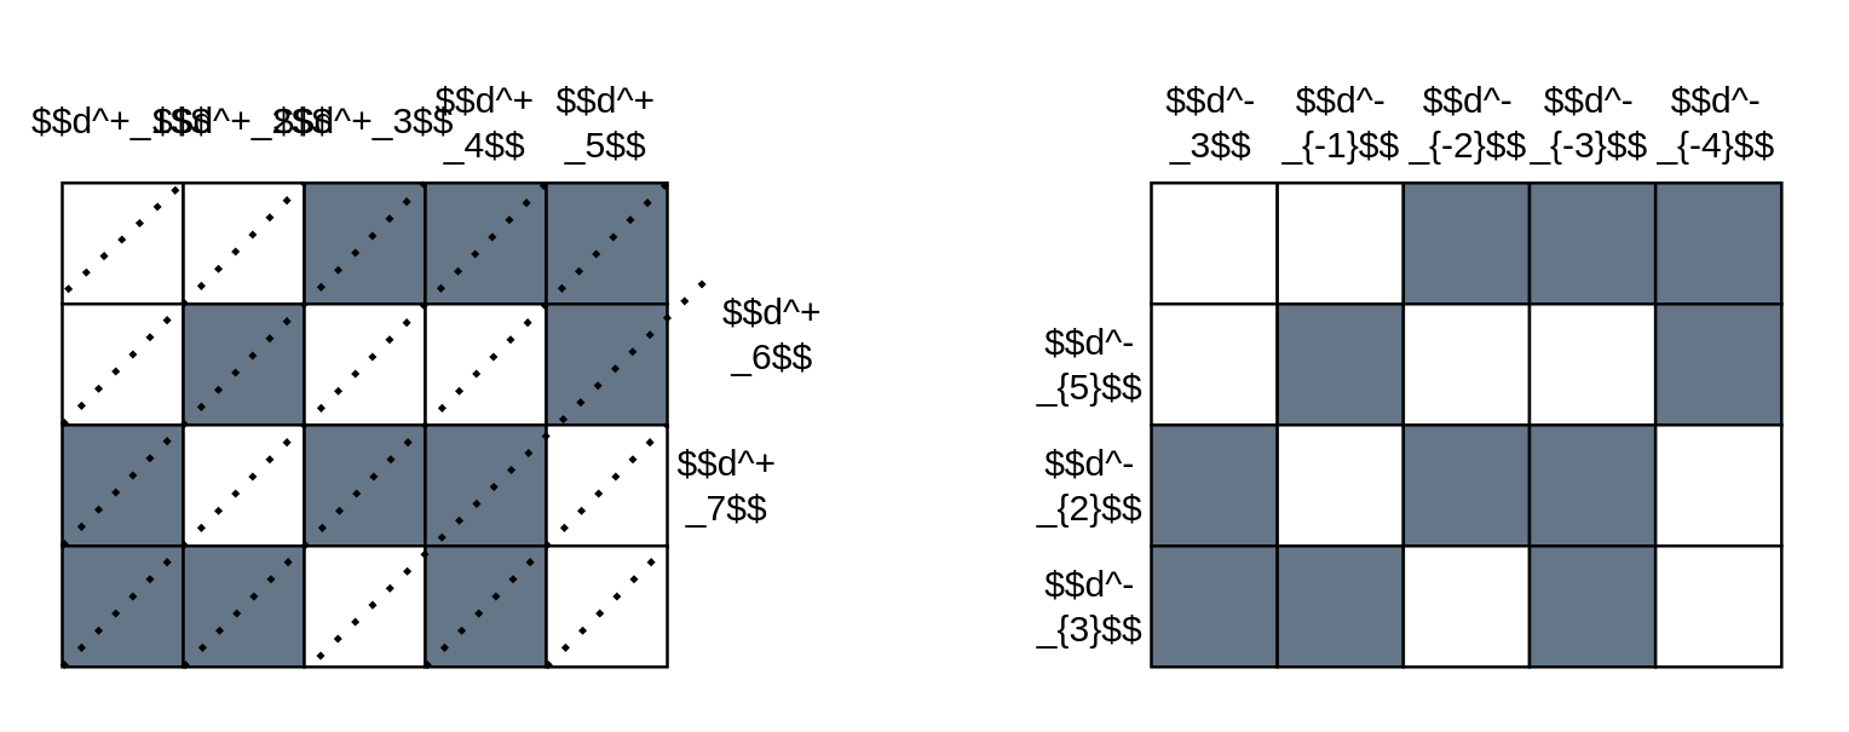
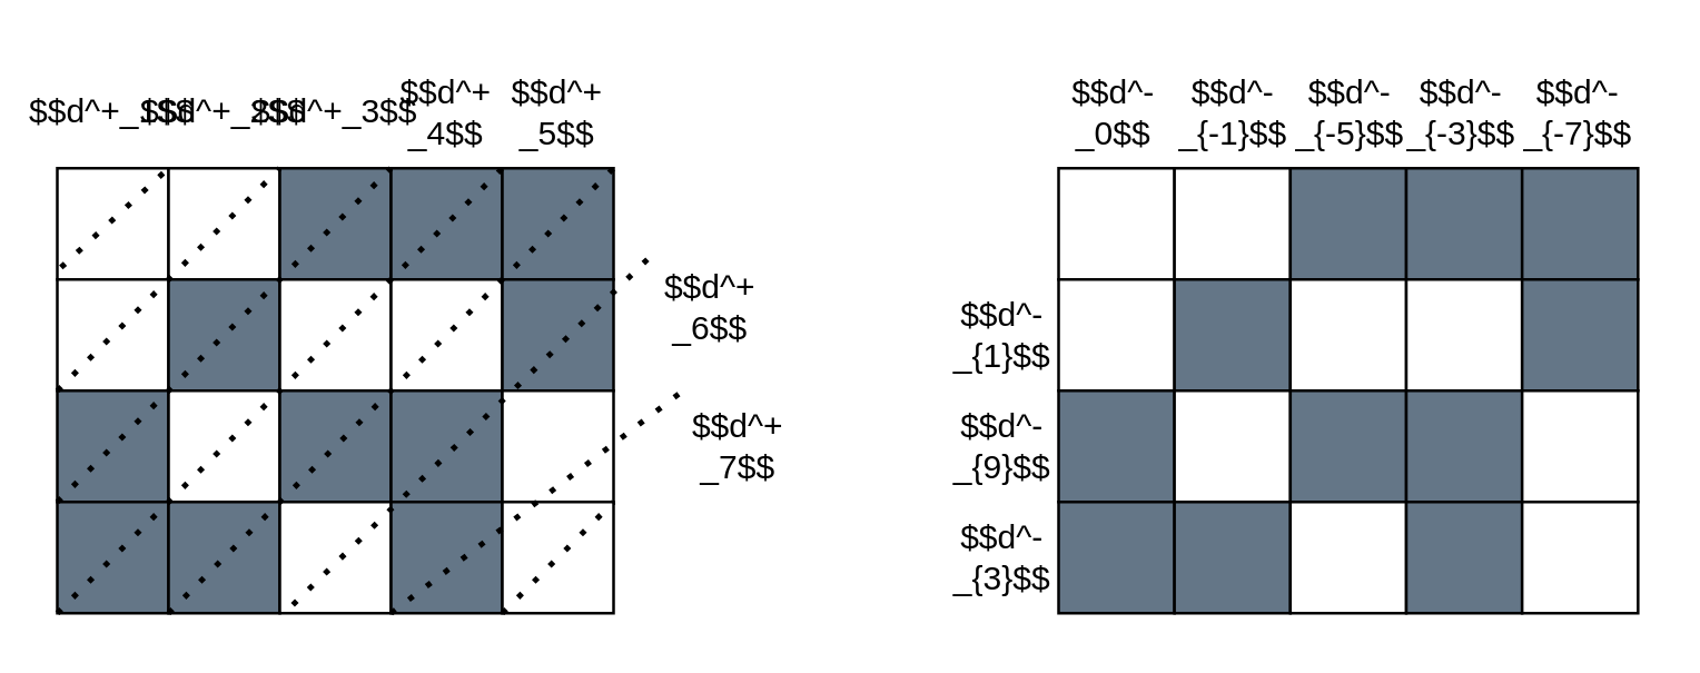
  <mxCell id="0" />
  <mxCell id="1" parent="0" />
  <mxCell id="2" value="" style="rounded=0;whiteSpace=wrap;html=1;container=0;" parent="1" vertex="1"><mxGeometry x="20" y="60" width="40" height="40" as="geometry" /></mxCell>
  <mxCell id="3" value="" style="rounded=0;whiteSpace=wrap;html=1;container=0;" parent="1" vertex="1"><mxGeometry x="60" y="60" width="40" height="40" as="geometry" /></mxCell>
  <mxCell id="4" value="" style="rounded=0;whiteSpace=wrap;html=1;fillColor=#647687;fontColor=#ffffff;container=0;" parent="1" vertex="1"><mxGeometry x="100" y="60" width="40" height="40" as="geometry" /></mxCell>
  <mxCell id="5" value="" style="rounded=0;whiteSpace=wrap;html=1;fillColor=#647687;fontColor=#ffffff;container=0;" parent="1" vertex="1"><mxGeometry x="140" y="60" width="40" height="40" as="geometry" /></mxCell>
  <mxCell id="6" value="" style="rounded=0;whiteSpace=wrap;html=1;fillColor=#647687;fontColor=#ffffff;container=0;" parent="1" vertex="1"><mxGeometry x="180" y="60" width="40" height="40" as="geometry" /></mxCell>
  <mxCell id="7" value="" style="rounded=0;whiteSpace=wrap;html=1;container=0;" parent="1" vertex="1"><mxGeometry x="20" y="100" width="40" height="40" as="geometry" /></mxCell>
  <mxCell id="8" value="" style="rounded=0;whiteSpace=wrap;html=1;fillColor=#647687;fontColor=#ffffff;container=0;" parent="1" vertex="1"><mxGeometry x="60" y="100" width="40" height="40" as="geometry" /></mxCell>
  <mxCell id="9" value="" style="rounded=0;whiteSpace=wrap;html=1;container=0;" parent="1" vertex="1"><mxGeometry x="100" y="100" width="40" height="40" as="geometry" /></mxCell>
  <mxCell id="10" value="" style="rounded=0;whiteSpace=wrap;html=1;container=0;" parent="1" vertex="1"><mxGeometry x="140" y="100" width="40" height="40" as="geometry" /></mxCell>
  <mxCell id="11" value="" style="rounded=0;whiteSpace=wrap;html=1;fillColor=#647687;fontColor=#ffffff;container=0;" parent="1" vertex="1"><mxGeometry x="180" y="100" width="40" height="40" as="geometry" /></mxCell>
  <mxCell id="12" value="" style="rounded=0;whiteSpace=wrap;html=1;fillColor=#647687;fontColor=#ffffff;container=0;" parent="1" vertex="1"><mxGeometry x="20" y="140" width="40" height="40" as="geometry" /></mxCell>
  <mxCell id="13" value="" style="rounded=0;whiteSpace=wrap;html=1;container=0;" parent="1" vertex="1"><mxGeometry x="60" y="140" width="40" height="40" as="geometry" /></mxCell>
  <mxCell id="14" value="" style="rounded=0;whiteSpace=wrap;html=1;fillColor=#647687;fontColor=#ffffff;container=0;" parent="1" vertex="1"><mxGeometry x="100" y="140" width="40" height="40" as="geometry" /></mxCell>
  <mxCell id="15" value="" style="rounded=0;whiteSpace=wrap;html=1;fillColor=#647687;fontColor=#ffffff;container=0;" parent="1" vertex="1"><mxGeometry x="140" y="140" width="40" height="40" as="geometry" /></mxCell>
  <mxCell id="16" value="" style="rounded=0;whiteSpace=wrap;html=1;container=0;" parent="1" vertex="1"><mxGeometry x="180" y="140" width="40" height="40" as="geometry" /></mxCell>
  <mxCell id="17" value="" style="rounded=0;whiteSpace=wrap;html=1;fillColor=#647687;fontColor=#ffffff;container=0;" parent="1" vertex="1"><mxGeometry x="20" y="180" width="40" height="40" as="geometry" /></mxCell>
  <mxCell id="18" value="" style="rounded=0;whiteSpace=wrap;html=1;fillColor=#647687;fontColor=#ffffff;container=0;" parent="1" vertex="1"><mxGeometry x="60" y="180" width="40" height="40" as="geometry" /></mxCell>
  <mxCell id="19" value="" style="rounded=0;whiteSpace=wrap;html=1;container=0;" parent="1" vertex="1"><mxGeometry x="100" y="180" width="40" height="40" as="geometry" /></mxCell>
  <mxCell id="20" value="" style="rounded=0;whiteSpace=wrap;html=1;fillColor=#647687;fontColor=#ffffff;container=0;" parent="1" vertex="1"><mxGeometry x="140" y="180" width="40" height="40" as="geometry" /></mxCell>
  <mxCell id="21" value="" style="rounded=0;whiteSpace=wrap;html=1;container=0;" parent="1" vertex="1"><mxGeometry x="180" y="180" width="40" height="40" as="geometry" /></mxCell>
  <mxCell id="22" value="$$d^+_1$$" style="text;html=1;strokeColor=none;fillColor=none;align=center;verticalAlign=middle;whiteSpace=wrap;rounded=0;container=0;" parent="1" vertex="1"><mxGeometry x="20" y="20" width="40" height="40" as="geometry" /></mxCell>
  <mxCell id="23" value="$$d^+_2$$" style="text;html=1;strokeColor=none;fillColor=none;align=center;verticalAlign=middle;whiteSpace=wrap;rounded=0;container=0;" parent="1" vertex="1"><mxGeometry x="60" y="20" width="40" height="40" as="geometry" /></mxCell>
  <mxCell id="24" value="$$d^+_3$$" style="text;html=1;strokeColor=none;fillColor=none;align=center;verticalAlign=middle;whiteSpace=wrap;rounded=0;container=0;" parent="1" vertex="1"><mxGeometry x="100" y="20" width="40" height="40" as="geometry" /></mxCell>
  <mxCell id="25" value="$$d^+&lt;br&gt;_4$$" style="text;html=1;strokeColor=none;fillColor=none;align=center;verticalAlign=middle;whiteSpace=wrap;rounded=0;container=0;" parent="1" vertex="1"><mxGeometry x="140" y="20" width="40" height="40" as="geometry" /></mxCell>
  <mxCell id="26" value="$$d^+&lt;br&gt;_6$$" style="text;html=1;strokeColor=none;fillColor=none;align=center;verticalAlign=middle;whiteSpace=wrap;rounded=0;container=0;" vertex="1" parent="1"><mxGeometry x="235" y="90" width="40" height="40" as="geometry" /></mxCell>
- <mxCell id="27" value="$$d^+&lt;br&gt;_7$$" style="text;html=1;strokeColor=none;fillColor=none;align=center;verticalAlign=middle;whiteSpace=wrap;rounded=0;container=0;" vertex="1" parent="1"><mxGeometry x="220" y="140" width="40" height="40" as="geometry" /></mxCell>
+ <mxCell id="27" value="$$d^+&lt;br&gt;_7$$" style="text;html=1;strokeColor=none;fillColor=none;align=center;verticalAlign=middle;whiteSpace=wrap;rounded=0;container=0;" vertex="1" parent="1"><mxGeometry x="245" y="140" width="40" height="40" as="geometry" /></mxCell>
  <mxCell id="28" value="$$d^+&lt;br&gt;_5$$" style="text;html=1;strokeColor=none;fillColor=none;align=center;verticalAlign=middle;whiteSpace=wrap;rounded=0;container=0;" vertex="1" parent="1"><mxGeometry x="180" y="20" width="40" height="40" as="geometry" /></mxCell>
  <mxCell id="29" value="" style="group" vertex="1" connectable="0" parent="1"><mxGeometry x="340" y="20" width="248.33" height="200" as="geometry" /></mxCell>
  <mxCell id="30" value="" style="rounded=0;whiteSpace=wrap;html=1;container=0;" vertex="1" parent="29"><mxGeometry x="39.997" y="40" width="41.667" height="40" as="geometry" /></mxCell>
  <mxCell id="31" value="" style="rounded=0;whiteSpace=wrap;html=1;container=0;" vertex="1" parent="29"><mxGeometry x="81.663" y="40" width="41.667" height="40" as="geometry" /></mxCell>
  <mxCell id="32" value="" style="rounded=0;whiteSpace=wrap;html=1;fillColor=#647687;fontColor=#ffffff;container=0;" vertex="1" parent="29"><mxGeometry x="123.33" y="40" width="41.667" height="40" as="geometry" /></mxCell>
  <mxCell id="33" value="" style="rounded=0;whiteSpace=wrap;html=1;fillColor=#647687;fontColor=#ffffff;container=0;" vertex="1" parent="29"><mxGeometry x="164.997" y="40" width="41.667" height="40" as="geometry" /></mxCell>
  <mxCell id="34" value="" style="rounded=0;whiteSpace=wrap;html=1;fillColor=#647687;fontColor=#ffffff;container=0;" vertex="1" parent="29"><mxGeometry x="206.663" y="40" width="41.667" height="40" as="geometry" /></mxCell>
  <mxCell id="35" value="" style="rounded=0;whiteSpace=wrap;html=1;container=0;" vertex="1" parent="29"><mxGeometry x="39.997" y="80" width="41.667" height="40" as="geometry" /></mxCell>
  <mxCell id="36" value="" style="rounded=0;whiteSpace=wrap;html=1;fillColor=#647687;fontColor=#ffffff;container=0;" vertex="1" parent="29"><mxGeometry x="81.663" y="80" width="41.667" height="40" as="geometry" /></mxCell>
  <mxCell id="37" value="" style="rounded=0;whiteSpace=wrap;html=1;container=0;" vertex="1" parent="29"><mxGeometry x="123.33" y="80" width="41.667" height="40" as="geometry" /></mxCell>
  <mxCell id="38" value="" style="rounded=0;whiteSpace=wrap;html=1;container=0;" vertex="1" parent="29"><mxGeometry x="164.997" y="80" width="41.667" height="40" as="geometry" /></mxCell>
  <mxCell id="39" value="" style="rounded=0;whiteSpace=wrap;html=1;fillColor=#647687;fontColor=#ffffff;container=0;" vertex="1" parent="29"><mxGeometry x="206.663" y="80" width="41.667" height="40" as="geometry" /></mxCell>
  <mxCell id="40" value="" style="rounded=0;whiteSpace=wrap;html=1;fillColor=#647687;fontColor=#ffffff;container=0;" vertex="1" parent="29"><mxGeometry x="39.997" y="120" width="41.667" height="40" as="geometry" /></mxCell>
  <mxCell id="41" value="" style="rounded=0;whiteSpace=wrap;html=1;container=0;" vertex="1" parent="29"><mxGeometry x="81.663" y="120" width="41.667" height="40" as="geometry" /></mxCell>
  <mxCell id="42" value="" style="rounded=0;whiteSpace=wrap;html=1;fillColor=#647687;fontColor=#ffffff;container=0;" vertex="1" parent="29"><mxGeometry x="123.33" y="120" width="41.667" height="40" as="geometry" /></mxCell>
  <mxCell id="43" value="" style="rounded=0;whiteSpace=wrap;html=1;fillColor=#647687;fontColor=#ffffff;container=0;" vertex="1" parent="29"><mxGeometry x="164.997" y="120" width="41.667" height="40" as="geometry" /></mxCell>
  <mxCell id="44" value="" style="rounded=0;whiteSpace=wrap;html=1;container=0;" vertex="1" parent="29"><mxGeometry x="206.663" y="120" width="41.667" height="40" as="geometry" /></mxCell>
  <mxCell id="45" value="" style="rounded=0;whiteSpace=wrap;html=1;fillColor=#647687;fontColor=#ffffff;container=0;" vertex="1" parent="29"><mxGeometry x="39.997" y="160" width="41.667" height="40" as="geometry" /></mxCell>
  <mxCell id="46" value="" style="rounded=0;whiteSpace=wrap;html=1;fillColor=#647687;fontColor=#ffffff;container=0;" vertex="1" parent="29"><mxGeometry x="81.663" y="160" width="41.667" height="40" as="geometry" /></mxCell>
  <mxCell id="47" value="" style="rounded=0;whiteSpace=wrap;html=1;container=0;" vertex="1" parent="29"><mxGeometry x="123.33" y="160" width="41.667" height="40" as="geometry" /></mxCell>
  <mxCell id="48" value="" style="rounded=0;whiteSpace=wrap;html=1;fillColor=#647687;fontColor=#ffffff;container=0;" vertex="1" parent="29"><mxGeometry x="164.997" y="160" width="41.667" height="40" as="geometry" /></mxCell>
  <mxCell id="49" value="" style="rounded=0;whiteSpace=wrap;html=1;container=0;" vertex="1" parent="29"><mxGeometry x="206.663" y="160" width="41.667" height="40" as="geometry" /></mxCell>
- <mxCell id="50" value="$$d^-_3$$" style="text;html=1;strokeColor=none;fillColor=none;align=center;verticalAlign=middle;whiteSpace=wrap;rounded=0;container=0;" vertex="1" parent="29"><mxGeometry x="40.0" width="40" height="40" as="geometry" /></mxCell>
+ <mxCell id="50" value="$$d^-_0$$" style="text;html=1;strokeColor=none;fillColor=none;align=center;verticalAlign=middle;whiteSpace=wrap;rounded=0;container=0;" vertex="1" parent="29"><mxGeometry x="40.0" width="40" height="40" as="geometry" /></mxCell>
  <mxCell id="51" value="$$d^-_{-1}$$" style="text;html=1;strokeColor=none;fillColor=none;align=center;verticalAlign=middle;whiteSpace=wrap;rounded=0;container=0;" vertex="1" parent="29"><mxGeometry x="83.33" width="40" height="40" as="geometry" /></mxCell>
- <mxCell id="52" value="$$d^-_{-2}$$" style="text;html=1;strokeColor=none;fillColor=none;align=center;verticalAlign=middle;whiteSpace=wrap;rounded=0;container=0;" vertex="1" parent="29"><mxGeometry x="125.0" width="40" height="40" as="geometry" /></mxCell>
+ <mxCell id="52" value="$$d^-_{-5}$$" style="text;html=1;strokeColor=none;fillColor=none;align=center;verticalAlign=middle;whiteSpace=wrap;rounded=0;container=0;" vertex="1" parent="29"><mxGeometry x="125.0" width="40" height="40" as="geometry" /></mxCell>
  <mxCell id="53" value="$$d^-_{-3}$$" style="text;html=1;strokeColor=none;fillColor=none;align=center;verticalAlign=middle;whiteSpace=wrap;rounded=0;container=0;" vertex="1" parent="29"><mxGeometry x="165.0" width="40" height="40" as="geometry" /></mxCell>
- <mxCell id="54" value="$$d^-_{-4}$$" style="text;html=1;strokeColor=none;fillColor=none;align=center;verticalAlign=middle;whiteSpace=wrap;rounded=0;container=0;" vertex="1" parent="29"><mxGeometry x="206.66" width="40" height="40" as="geometry" /></mxCell>
- <mxCell id="55" value="$$d^-_{5}$$" style="text;html=1;strokeColor=none;fillColor=none;align=center;verticalAlign=middle;whiteSpace=wrap;rounded=0;container=0;" vertex="1" parent="29"><mxGeometry y="80" width="40" height="40" as="geometry" /></mxCell>
- <mxCell id="56" value="$$d^-_{2}$$" style="text;html=1;strokeColor=none;fillColor=none;align=center;verticalAlign=middle;whiteSpace=wrap;rounded=0;container=0;" vertex="1" parent="29"><mxGeometry y="120" width="40" height="40" as="geometry" /></mxCell>
+ <mxCell id="54" value="$$d^-_{-7}$$" style="text;html=1;strokeColor=none;fillColor=none;align=center;verticalAlign=middle;whiteSpace=wrap;rounded=0;container=0;" vertex="1" parent="29"><mxGeometry x="206.66" width="40" height="40" as="geometry" /></mxCell>
+ <mxCell id="55" value="$$d^-_{1}$$" style="text;html=1;strokeColor=none;fillColor=none;align=center;verticalAlign=middle;whiteSpace=wrap;rounded=0;container=0;" vertex="1" parent="29"><mxGeometry y="80" width="40" height="40" as="geometry" /></mxCell>
+ <mxCell id="56" value="$$d^-_{9}$$" style="text;html=1;strokeColor=none;fillColor=none;align=center;verticalAlign=middle;whiteSpace=wrap;rounded=0;container=0;" vertex="1" parent="29"><mxGeometry y="120" width="40" height="40" as="geometry" /></mxCell>
  <mxCell id="57" value="$$d^-_{3}$$" style="text;html=1;strokeColor=none;fillColor=none;align=center;verticalAlign=middle;whiteSpace=wrap;rounded=0;container=0;" vertex="1" parent="29"><mxGeometry y="160" width="40" height="40" as="geometry" /></mxCell>
  <mxCell id="58" value="" style="endArrow=none;dashed=1;html=1;dashPattern=1 3;strokeWidth=2;rounded=0;entryX=0;entryY=1;entryDx=0;entryDy=0;exitX=0;exitY=1;exitDx=0;exitDy=0;" edge="1" parent="1" source="7" target="24"><mxGeometry width="50" height="50" relative="1" as="geometry"><mxPoint x="30" y="130" as="sourcePoint" /><mxPoint x="80" y="80" as="targetPoint" /></mxGeometry></mxCell>
  <mxCell id="59" value="" style="endArrow=none;dashed=1;html=1;dashPattern=1 3;strokeWidth=2;rounded=0;entryX=1;entryY=0;entryDx=0;entryDy=0;exitX=0;exitY=1;exitDx=0;exitDy=0;" edge="1" parent="1" source="17" target="5"><mxGeometry width="50" height="50" relative="1" as="geometry"><mxPoint x="60" y="180" as="sourcePoint" /><mxPoint x="110" y="130" as="targetPoint" /><Array as="points" /></mxGeometry></mxCell>
  <mxCell id="60" value="" style="endArrow=none;dashed=1;html=1;dashPattern=1 3;strokeWidth=2;rounded=0;exitX=0.033;exitY=-0.108;exitDx=0;exitDy=0;exitPerimeter=0;entryX=0;entryY=1;entryDx=0;entryDy=0;" edge="1" parent="1" source="7" target="23"><mxGeometry width="50" height="50" relative="1" as="geometry"><mxPoint x="-10" y="100" as="sourcePoint" /><mxPoint x="40" y="50" as="targetPoint" /><Array as="points" /></mxGeometry></mxCell>
  <mxCell id="61" value="" style="endArrow=none;dashed=1;html=1;dashPattern=1 3;strokeWidth=2;rounded=0;exitX=0;exitY=1;exitDx=0;exitDy=0;entryX=1;entryY=0;entryDx=0;entryDy=0;" edge="1" parent="1" source="21" target="21"><mxGeometry width="50" height="50" relative="1" as="geometry"><mxPoint x="280" y="240" as="sourcePoint" /><mxPoint x="330" y="190" as="targetPoint" /><Array as="points" /></mxGeometry></mxCell>
  <mxCell id="62" value="" style="endArrow=none;dashed=1;html=1;dashPattern=1 3;strokeWidth=2;rounded=0;exitX=0;exitY=0;exitDx=0;exitDy=0;entryX=0;entryY=1;entryDx=0;entryDy=0;" edge="1" parent="1" source="17" target="25"><mxGeometry width="50" height="50" relative="1" as="geometry"><mxPoint x="30" y="230" as="sourcePoint" /><mxPoint x="130" y="60" as="targetPoint" /><Array as="points"><mxPoint x="70" y="130" /></Array></mxGeometry></mxCell>
  <mxCell id="63" value="" style="endArrow=none;dashed=1;html=1;dashPattern=1 3;strokeWidth=2;rounded=0;exitX=0;exitY=1;exitDx=0;exitDy=0;entryX=1;entryY=1;entryDx=0;entryDy=0;" edge="1" parent="1" source="18" target="28"><mxGeometry width="50" height="50" relative="1" as="geometry"><mxPoint x="30" y="190" as="sourcePoint" /><mxPoint x="150" y="70" as="targetPoint" /><Array as="points" /></mxGeometry></mxCell>
  <mxCell id="64" value="" style="endArrow=none;dashed=1;html=1;dashPattern=1 3;strokeWidth=2;rounded=0;exitX=1.117;exitY=0.925;exitDx=0;exitDy=0;entryX=0;entryY=0;entryDx=0;entryDy=0;exitPerimeter=0;" edge="1" parent="1" source="18" target="26"><mxGeometry width="50" height="50" relative="1" as="geometry"><mxPoint x="70" y="230" as="sourcePoint" /><mxPoint x="230" y="70" as="targetPoint" /><Array as="points" /></mxGeometry></mxCell>
  <mxCell id="65" value="" style="endArrow=none;dashed=1;html=1;dashPattern=1 3;strokeWidth=2;rounded=0;exitX=0;exitY=1;exitDx=0;exitDy=0;entryX=0;entryY=0;entryDx=0;entryDy=0;" edge="1" parent="1" source="20" target="27"><mxGeometry width="50" height="50" relative="1" as="geometry"><mxPoint x="115" y="227" as="sourcePoint" /><mxPoint x="230" y="110" as="targetPoint" /><Array as="points" /></mxGeometry></mxCell>
